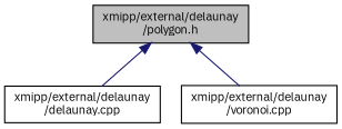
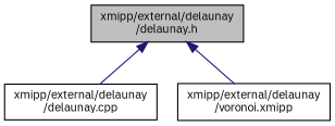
  digraph {
    fontname="IBM Plex Sans"
    node [color=black fillcolor=white fontname="IBM Plex Sans" fontsize=10 shape=record style=filled]
    edge [color=midnightblue dir=back fontname="IBM Plex Sans" fontsize=10 labelfontname=Helvetica labelfontsize=10 style=solid]
-   n1 [fillcolor=grey75 fontcolor=black height=0.2 label="xmipp/external/delaunay\l/polygon.h" width=0.4]
+   n1 [fillcolor=grey75 fontcolor=black height=0.2 label="xmipp/external/delaunay\l/delaunay.h" width=0.4]
    n2 [height=0.2 label="xmipp/external/delaunay\l/delaunay.cpp" width=0.4]
-   n3 [height=0.2 label="xmipp/external/delaunay\l/voronoi.cpp" width=0.4]
+   n3 [height=0.2 label="xmipp/external/delaunay\l/voronoi.xmipp" width=0.4]
    n1 -> n2
    n1 -> n3
  }
